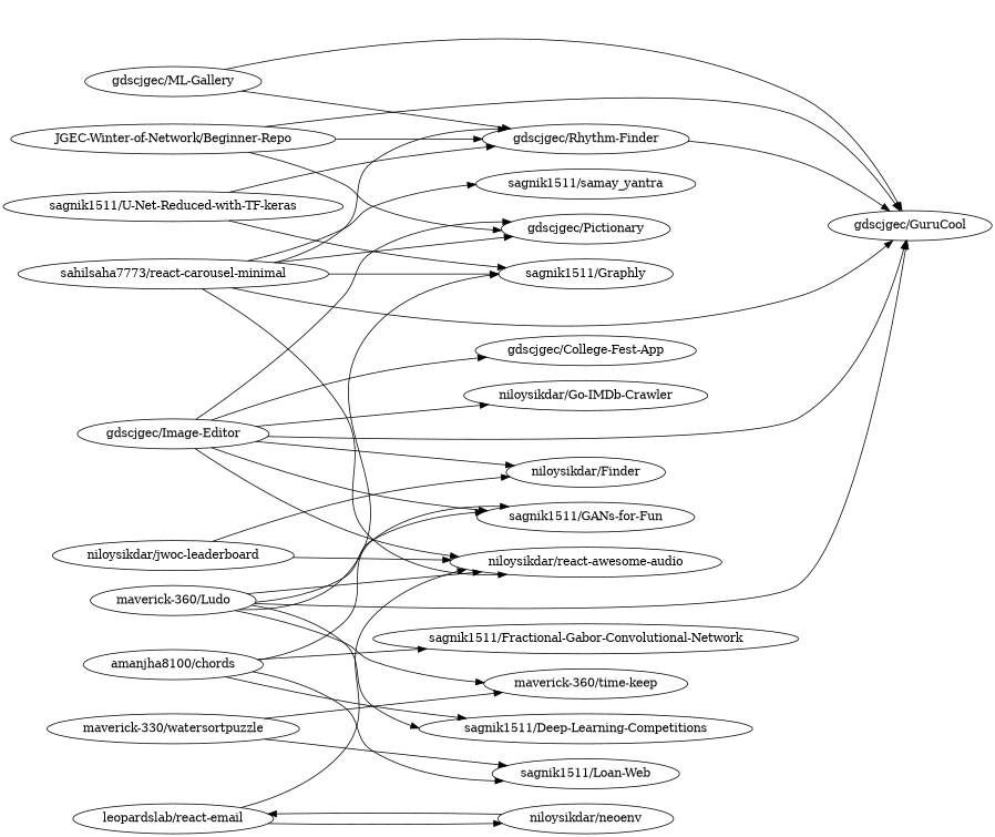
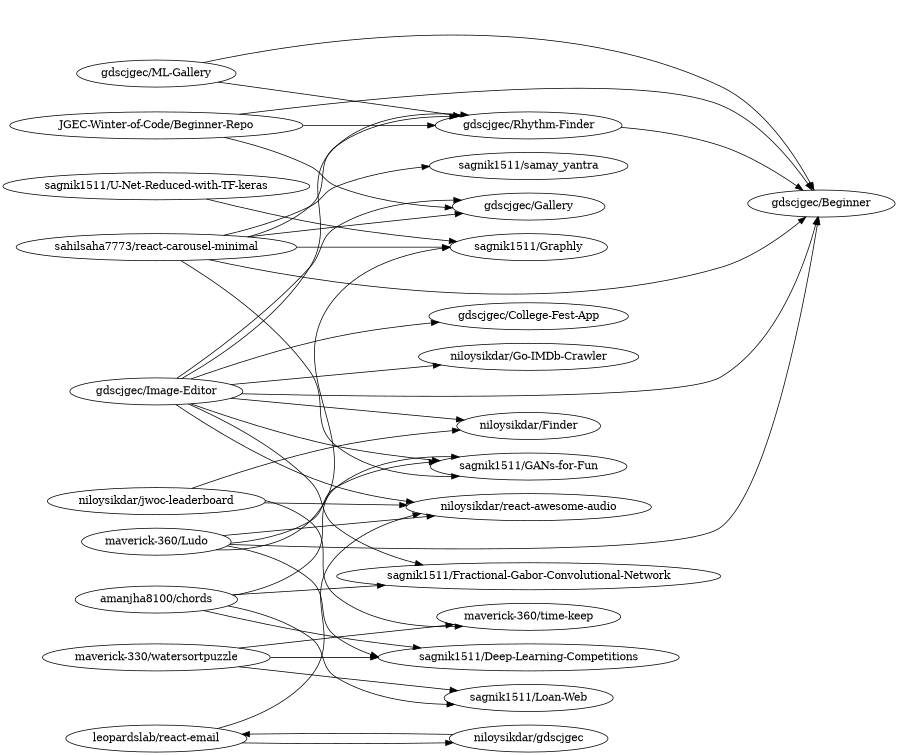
  digraph {
    rankdir=LR
-   "JGEC-Winter-of-Code/Beginner-Repo" [l="1.954,45.119" label="JGEC-Winter-of-Network/Beginner-Repo"]
-   "gdscjgec/GuruCool" [l="1.926,45.112"]
+   "JGEC-Winter-of-Code/Beginner-Repo" [l="1.954,45.119"]
+   "gdscjgec/GuruCool" [l="1.926,45.112" label="gdscjgec/Beginner"]
    "gdscjgec/Rhythm-Finder" [l="1.937,45.112"]
-   "gdscjgec/Pictionary" [l="1.93,45.122"]
+   "gdscjgec/Pictionary" [l="1.93,45.122" label="gdscjgec/Gallery"]
    "sahilsaha7773/react-carousel-minimal" [l="1.919,45.102"]
    "sagnik1511/GANs-for-Fun" [l="1.894,45.114"]
    "sagnik1511/samay_yantra" [l="1.928,45.085"]
    "sagnik1511/Graphly" [l="1.886,45.099"]
    n9 [l="1.872,45.078" label="maverick-330/watersortpuzzle"]
    "sagnik1511/Loan-Web" [l="1.858,45.087"]
    "maverick-360/time-keep" [l="1.892,45.085"]
    "sagnik1511/Deep-Learning-Competitions" [l="1.878,45.093"]
    "sagnik1511/U-Net-Reduced-with-TF-keras" [l="1.858,45.095"]
    "leopardslab/react-email" [l="1.949,45.156"]
-   "niloysikdar/neoenv" [l="1.962,45.168"]
+   "niloysikdar/neoenv" [l="1.962,45.168" label="niloysikdar/gdscjgec"]
    "niloysikdar/react-awesome-audio" [l="1.923,45.138"]
    "maverick-360/Ludo" [l="1.901,45.106"]
    "amanjha8100/chords" [l="1.868,45.107"]
    "sagnik1511/Fractional-Gabor-Convolutional-Network" [l="1.875,45.125"]
    "gdscjgec/Image-Editor" [l="1.905,45.128"]
    n21 [l="1.905,45.148" label="niloysikdar/Finder"]
    "niloysikdar/Go-IMDb-Crawler" [l="1.879,45.14"]
    "gdscjgec/College-Fest-App" [l="1.894,45.142"]
    "niloysikdar/jwoc-leaderboard" [l="1.919,45.157"]
    "gdscjgec/ML-Gallery" [l="1.949,45.101"]
    "JGEC-Winter-of-Code/Beginner-Repo" -> "gdscjgec/GuruCool"
    "JGEC-Winter-of-Code/Beginner-Repo" -> "gdscjgec/Rhythm-Finder"
    "JGEC-Winter-of-Code/Beginner-Repo" -> "gdscjgec/Pictionary"
    "gdscjgec/Rhythm-Finder" -> "gdscjgec/GuruCool"
    "sahilsaha7773/react-carousel-minimal" -> "gdscjgec/GuruCool"
    "sahilsaha7773/react-carousel-minimal" -> "gdscjgec/Rhythm-Finder"
    "sahilsaha7773/react-carousel-minimal" -> "gdscjgec/Pictionary"
-   "sahilsaha7773/react-carousel-minimal" -> "niloysikdar/react-awesome-audio"
+   "sahilsaha7773/react-carousel-minimal" -> "sagnik1511/GANs-for-Fun"
    "sahilsaha7773/react-carousel-minimal" -> "sagnik1511/samay_yantra"
    "sahilsaha7773/react-carousel-minimal" -> "sagnik1511/Graphly"
    n9 -> "sagnik1511/Loan-Web"
    n9 -> "maverick-360/time-keep"
+   n9 -> "sagnik1511/Deep-Learning-Competitions"
    "sagnik1511/U-Net-Reduced-with-TF-keras" -> "sagnik1511/Graphly"
    "leopardslab/react-email" -> "niloysikdar/neoenv"
    "leopardslab/react-email" -> "niloysikdar/react-awesome-audio"
    "niloysikdar/neoenv" -> "leopardslab/react-email"
    "maverick-360/Ludo" -> "gdscjgec/GuruCool"
    "maverick-360/Ludo" -> "sagnik1511/GANs-for-Fun"
    "maverick-360/Ludo" -> "sagnik1511/Graphly"
-   "maverick-360/Ludo" -> "maverick-360/time-keep"
+   "niloysikdar/jwoc-leaderboard" -> "maverick-360/time-keep"
    "maverick-360/Ludo" -> "sagnik1511/Deep-Learning-Competitions"
    "maverick-360/Ludo" -> "niloysikdar/react-awesome-audio"
    "amanjha8100/chords" -> "sagnik1511/GANs-for-Fun"
    "amanjha8100/chords" -> "sagnik1511/Loan-Web"
    "amanjha8100/chords" -> "sagnik1511/Deep-Learning-Competitions"
    "amanjha8100/chords" -> "sagnik1511/Fractional-Gabor-Convolutional-Network"
    "gdscjgec/Image-Editor" -> "gdscjgec/GuruCool"
-   "sagnik1511/U-Net-Reduced-with-TF-keras" -> "gdscjgec/Rhythm-Finder"
+   "gdscjgec/Image-Editor" -> "gdscjgec/Rhythm-Finder"
    "gdscjgec/Image-Editor" -> "gdscjgec/Pictionary"
    "gdscjgec/Image-Editor" -> "sagnik1511/GANs-for-Fun"
    "gdscjgec/Image-Editor" -> "niloysikdar/react-awesome-audio"
+   "gdscjgec/Image-Editor" -> "sagnik1511/Fractional-Gabor-Convolutional-Network"
    "gdscjgec/Image-Editor" -> n21
    "gdscjgec/Image-Editor" -> "niloysikdar/Go-IMDb-Crawler"
    "gdscjgec/Image-Editor" -> "gdscjgec/College-Fest-App"
    "niloysikdar/jwoc-leaderboard" -> "niloysikdar/react-awesome-audio"
    "niloysikdar/jwoc-leaderboard" -> n21
    "gdscjgec/ML-Gallery" -> "gdscjgec/GuruCool"
    "gdscjgec/ML-Gallery" -> "gdscjgec/Rhythm-Finder"
  }
